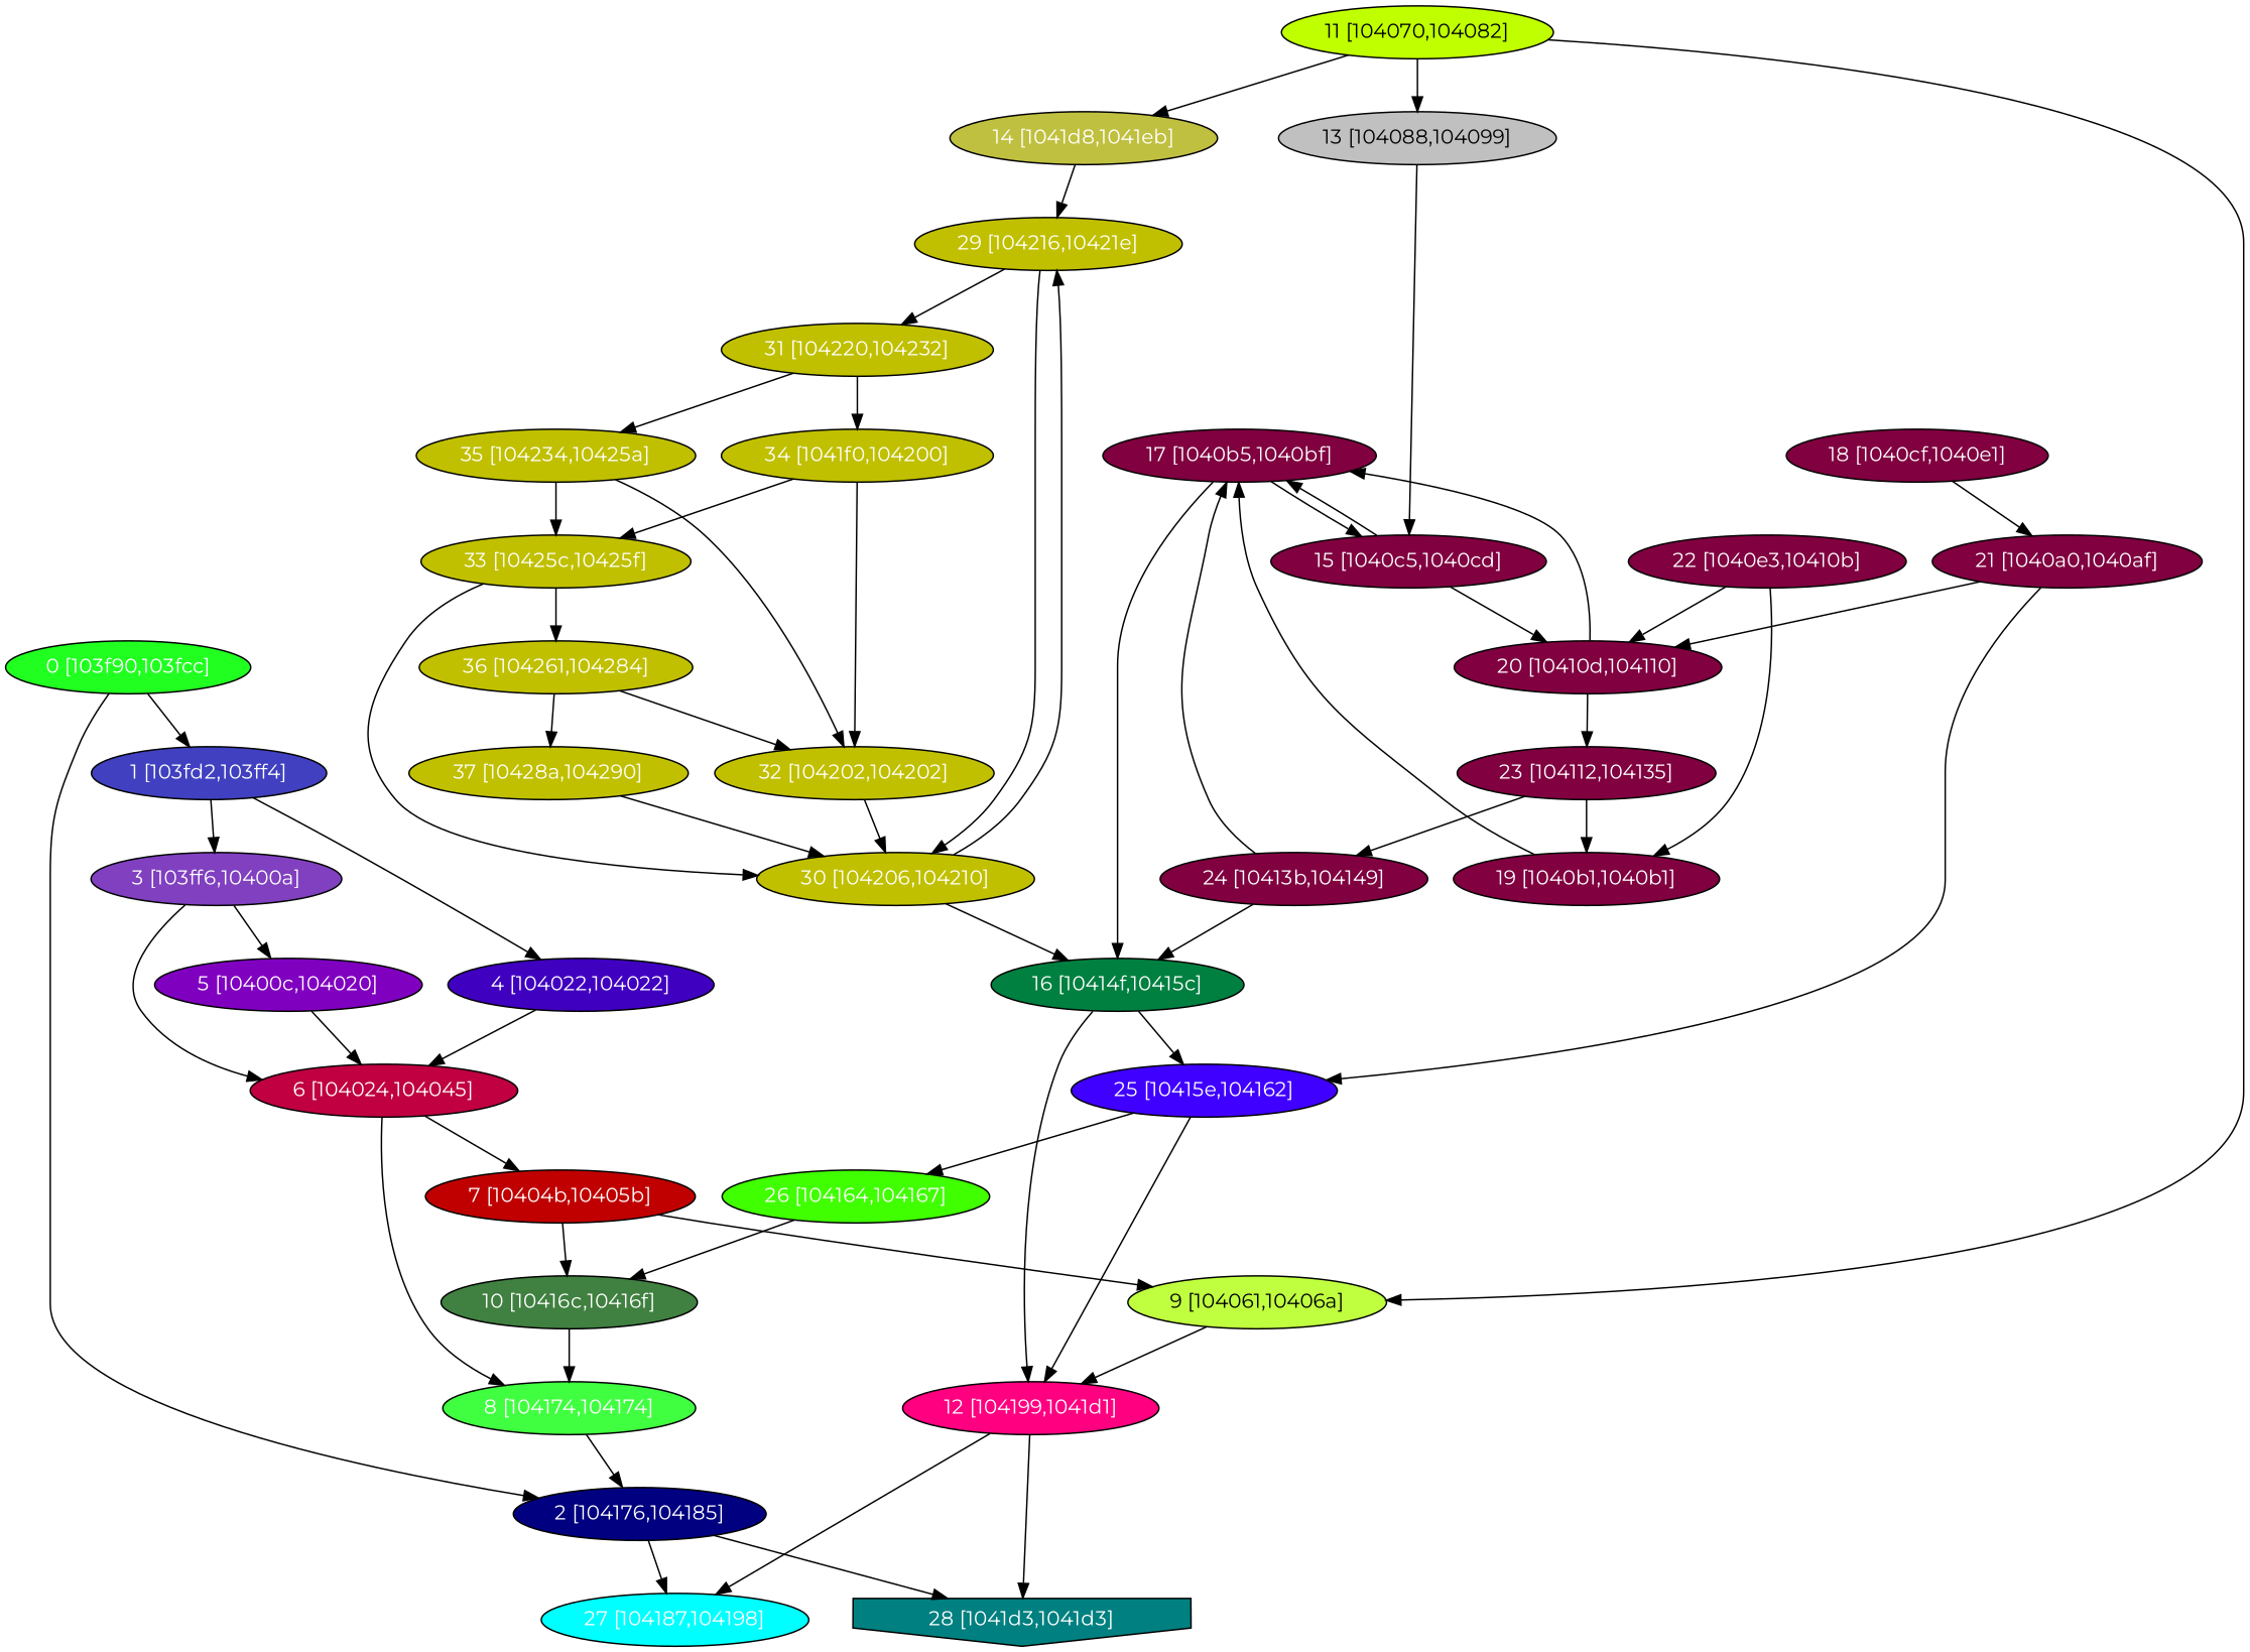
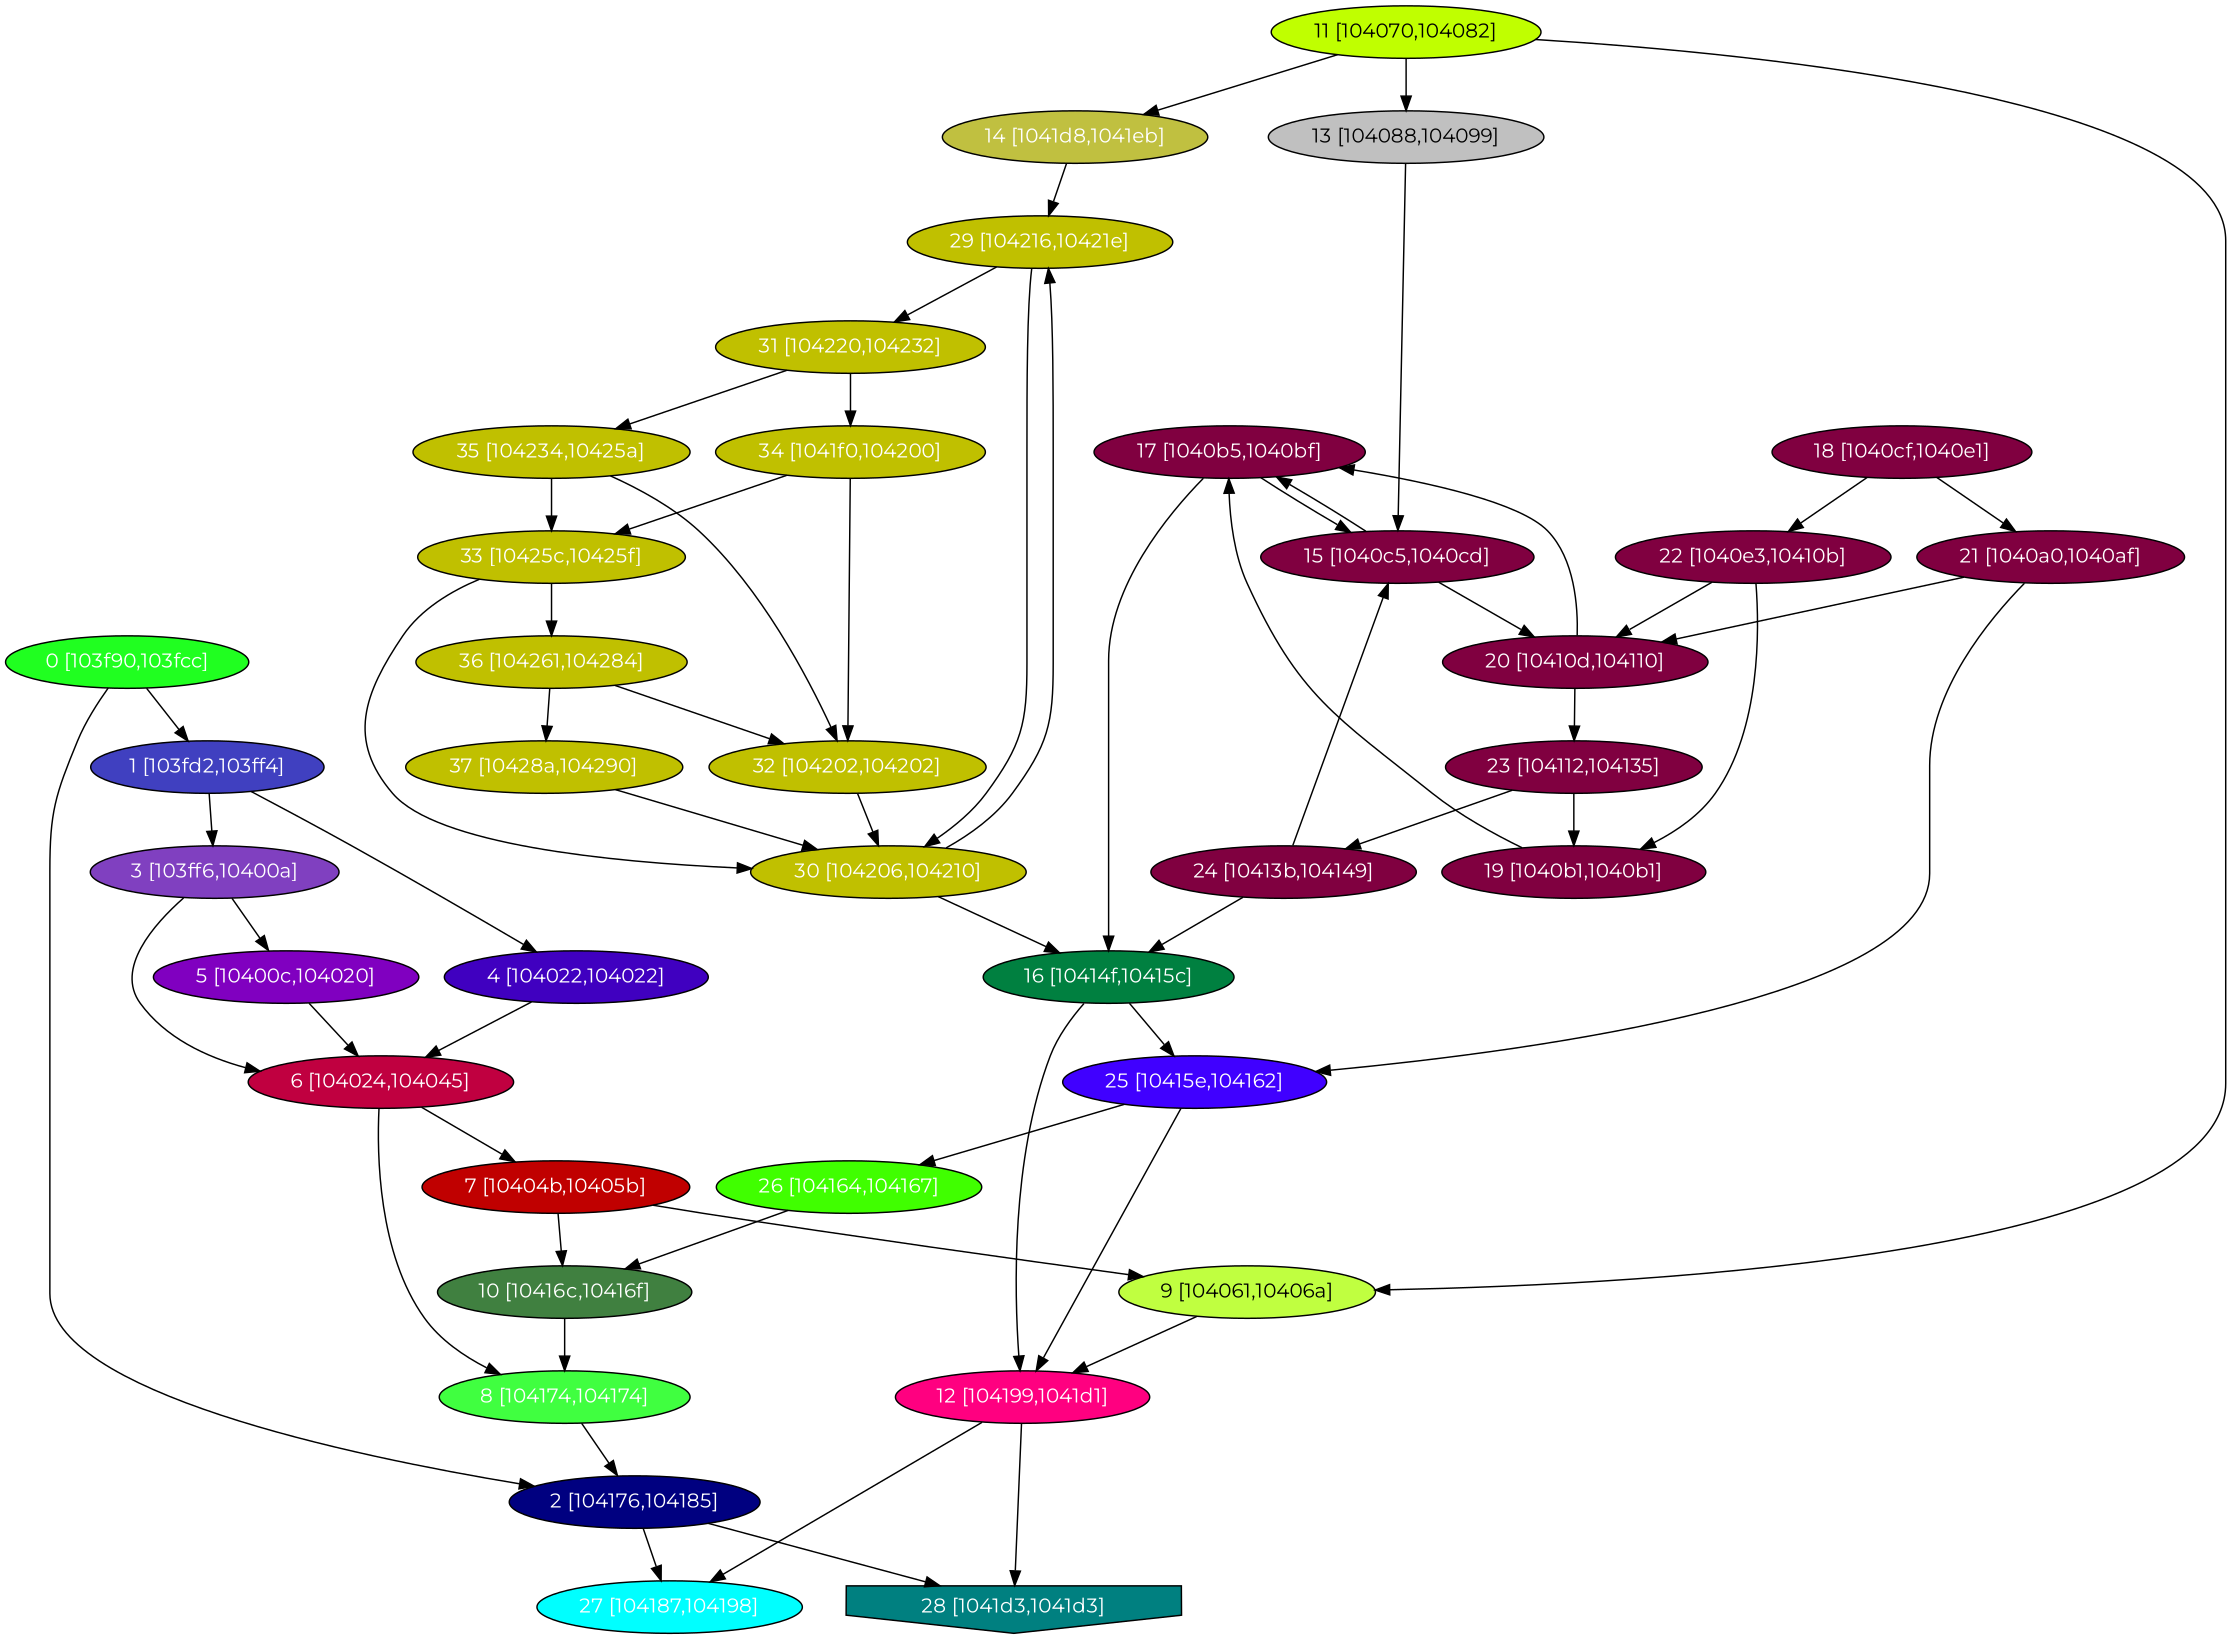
  digraph {
    fontname=Montserrat
    node [fillcolor="#800040" fontcolor="#ffffff" fontname=Montserrat shape=oval style=filled]
    edge [fontname=Montserrat]
    n1 [fillcolor="#20FF20" label="0 [103f90,103fcc]"]
    n2 [fillcolor="#4040C0" label="1 [103fd2,103ff4]"]
    n3 [fillcolor="#000080" label="2 [104176,104185]"]
    n4 [fillcolor="#8040C0" label="3 [103ff6,10400a]"]
    n5 [fillcolor="#4000C0" label="4 [104022,104022]"]
    n6 [fillcolor="#00FFFF" label="27 [104187,104198]"]
    n7 [fillcolor="#008080" label="28 [1041d3,1041d3]" shape=invhouse]
    n8 [fillcolor="#8000C0" label="5 [10400c,104020]"]
    n9 [fillcolor="#C00040" label="6 [104024,104045]"]
    n10 [fillcolor="#C00000" label="7 [10404b,10405b]"]
    n11 [fillcolor="#40FF40" label="8 [104174,104174]"]
    n12 [fillcolor="#C0FF40" fontcolor="#000000" label="9 [104061,10406a]"]
    n13 [fillcolor="#408040" label="10 [10416c,10416f]"]
    n14 [fillcolor="#FF0080" label="12 [104199,1041d1]"]
    n15 [fillcolor="#C0FF00" fontcolor="#000000" label="11 [104070,104082]"]
    n16 [fillcolor="#C0C0C0" fontcolor="#000000" label="13 [104088,104099]"]
    n17 [fillcolor="#C0C040" label="14 [1041d8,1041eb]"]
    n18 [label="15 [1040c5,1040cd]"]
    n19 [fillcolor="#C0C000" label="29 [104216,10421e]"]
    n20 [label="17 [1040b5,1040bf]"]
    n21 [label="20 [10410d,104110]"]
    n22 [fillcolor="#C0C000" label="30 [104206,104210]"]
    n23 [fillcolor="#C0C000" label="31 [104220,104232]"]
    n24 [fillcolor="#008040" label="16 [10414f,10415c]"]
    n25 [label="18 [1040cf,1040e1]"]
    n26 [label="21 [1040a0,1040af]"]
    n27 [label="22 [1040e3,10410b]"]
    n28 [fillcolor="#4000FF" label="25 [10415e,104162]"]
    n29 [fillcolor="#40FF00" label="26 [104164,104167]"]
    n30 [label="19 [1040b1,1040b1]"]
    n31 [label="23 [104112,104135]"]
    n32 [label="24 [10413b,104149]"]
    n33 [fillcolor="#C0C000" label="34 [1041f0,104200]"]
    n34 [fillcolor="#C0C000" label="35 [104234,10425a]"]
    n35 [fillcolor="#C0C000" label="32 [104202,104202]"]
    n36 [fillcolor="#C0C000" label="33 [10425c,10425f]"]
    n37 [fillcolor="#C0C000" label="36 [104261,104284]"]
    n38 [fillcolor="#C0C000" label="37 [10428a,104290]"]
    n1 -> n2
    n1 -> n3
    n2 -> n4
    n2 -> n5
    n3 -> n6
    n3 -> n7
    n4 -> n8
    n4 -> n9
    n5 -> n9
    n8 -> n9
    n9 -> n10
    n9 -> n11
    n10 -> n12
    n10 -> n13
    n11 -> n3
    n12 -> n14
    n13 -> n11
    n14 -> n6
    n14 -> n7
    n15 -> n12
    n15 -> n16
    n15 -> n17
    n16 -> n18
    n17 -> n19
    n18 -> n20
    n18 -> n21
    n19 -> n22
    n19 -> n23
    n20 -> n18
    n20 -> n24
    n21 -> n20
    n21 -> n31
    n22 -> n19
    n22 -> n24
    n23 -> n33
    n23 -> n34
    n24 -> n14
    n24 -> n28
    n25 -> n26
+   n25 -> n27
    n26 -> n21
    n26 -> n28
    n27 -> n21
    n27 -> n30
    n28 -> n14
    n28 -> n29
    n29 -> n13
    n30 -> n20
    n31 -> n30
    n31 -> n32
-   n32 -> n20
+   n32 -> n18
    n32 -> n24
    n33 -> n35
    n33 -> n36
    n34 -> n35
    n34 -> n36
    n35 -> n22
    n36 -> n22
    n36 -> n37
    n37 -> n35
    n37 -> n38
    n38 -> n22
  }
